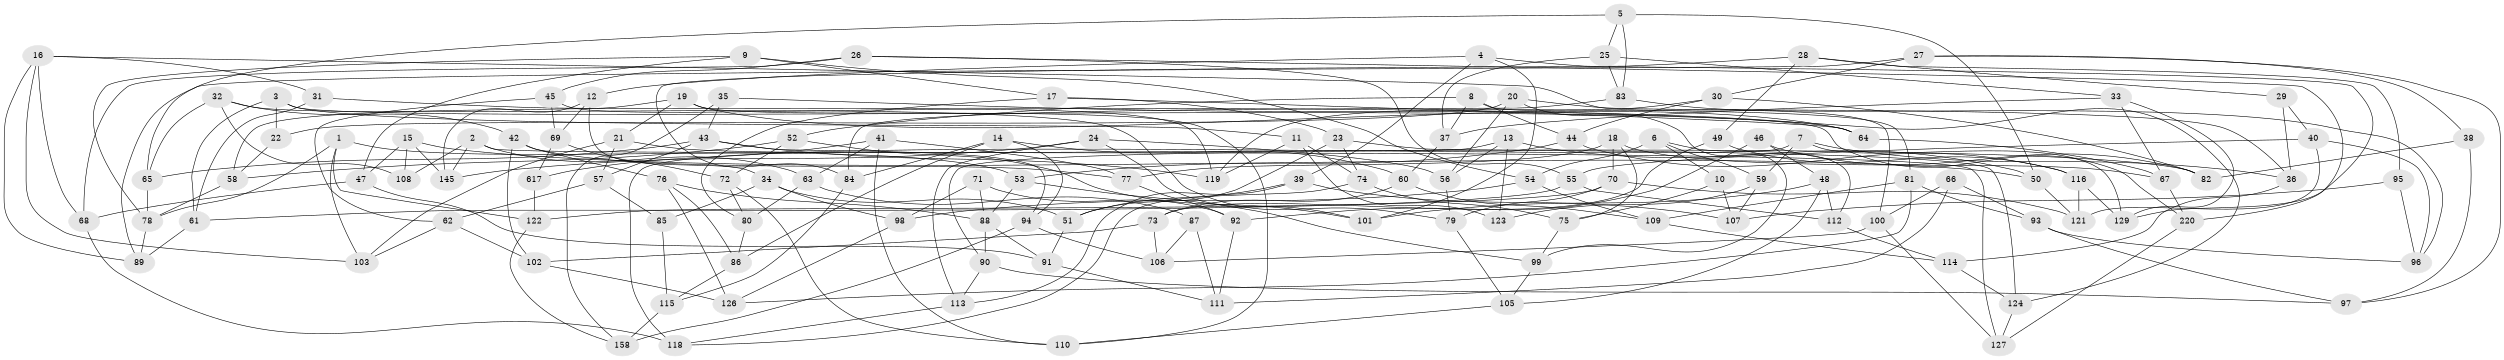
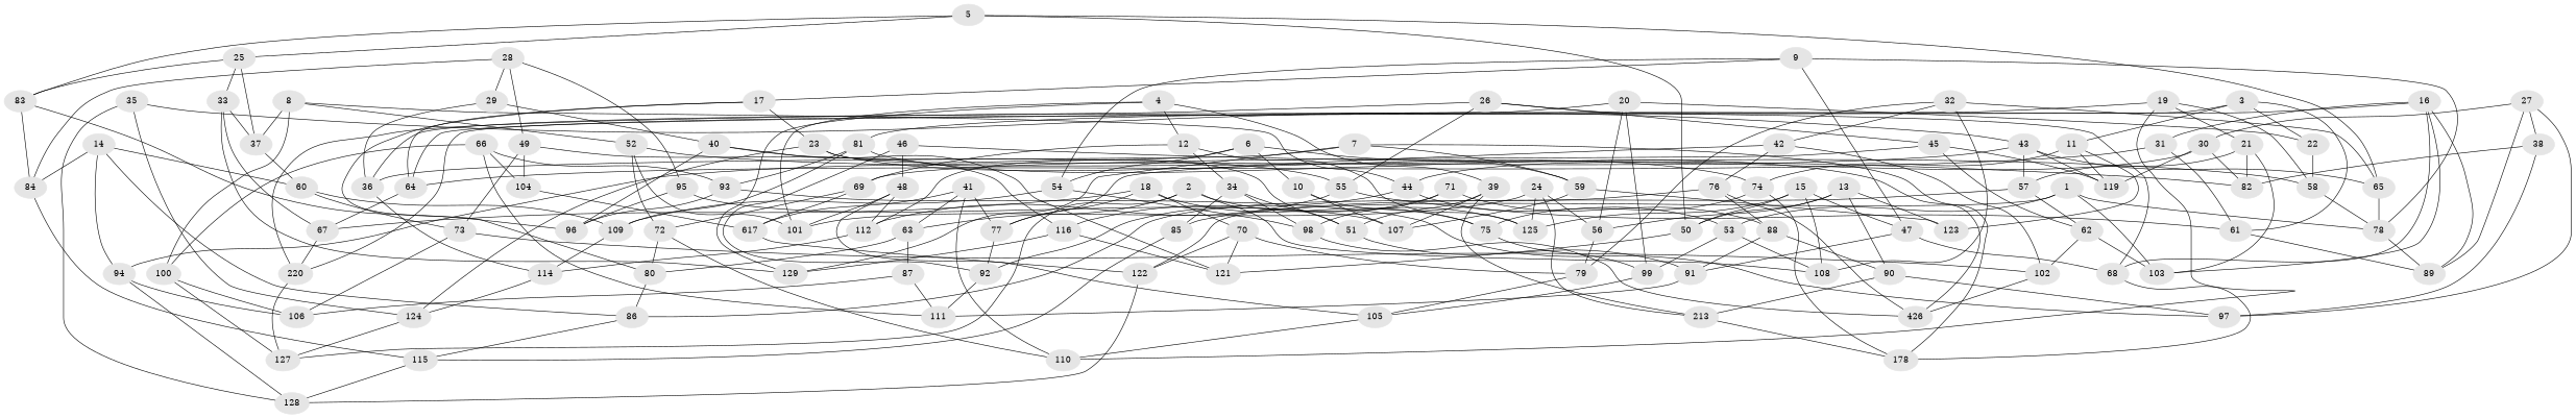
  graph {
    node [color=gray90 style=filled]
    1
    53
    78
    103
    122
    108
    99
    89
-   128 [label=158]
+   128
    2
    63
-   125 [label=145]
+   125
    127
    80
    87
    3
    11
    22
    61
    n20 [label=220]
    74
    119
    123
    58
    4
    12
    39
    101
    129
    34
    69
    107
    51
-   113
+   113 [label=213]
    5
    25
    50
    65
    83
    37
    33
    121
    84
    96
    6
    10
    54
    59
    112
    75
    98
    109
    114
    7
    36
-   118
+   118 [label=178]
    8
    44
    52
    100
    60
    116
    72
    106
    9
    17
    47
    23
    64
    68
    91
    46
    82
    48
    92
    85
    n77 [label=617]
    13
    56
    90
    79
    97
    14
    86
    94
    73
    115
    15
    16
    31
    81
    93
-   126
+   126 [label=426]
    124
    67
    18
    70
    77
    19
    21
    110
    57
    20
    105
    62
+   104
    24
    26
    45
    55
    27
    30
    38
    28
    29
    49
    95
    40
    32
    42
    76
    102
    35
    43
    71
    88
    41
    111
    66
    1 -- 53
    1 -- 78
    1 -- 103
    1 -- 122
-   53 -- 88
+   53 -- 108
    53 -- 99
    78 -- 89
    122 -- 128
    99 -- 105
    2 -- 108
    2 -- 63
    2 -- 125
    2 -- 127
    63 -- 80
    63 -- 87
    80 -- 86
    87 -- 106
    87 -- 111
    3 -- 11
    3 -- 22
    3 -- 61
    3 -- n20
    11 -- 74
    11 -- 119
    11 -- 123
    22 -- 58
    61 -- 89
    n20 -- 127
    74 -- 75
    74 -- 118
    58 -- 78
    4 -- 12
    4 -- 39
    4 -- 101
    4 -- 129
    12 -- 125
    12 -- 34
    12 -- 69
    39 -- 107
    39 -- 51
    39 -- 113
    34 -- 51
    34 -- 98
    34 -- 85
    69 -- 72
    69 -- n77
    51 -- 91
    113 -- 118
    5 -- 25
    5 -- 50
    5 -- 65
    5 -- 83
    25 -- 83
    25 -- 37
    25 -- 33
    50 -- 121
    65 -- 78
    83 -- 84
    83 -- 96
    37 -- 60
    33 -- 129
    33 -- 37
    33 -- 67
    84 -- 115
    6 -- 10
    6 -- 54
    6 -- 59
    6 -- 112
    10 -- 107
    10 -- 75
    54 -- 98
    54 -- 109
    59 -- 123
    59 -- 107
    112 -- 114
    75 -- 99
    98 -- 126
    109 -- 114
    114 -- 124
    7 -- 129
    7 -- 59
    7 -- 36
    7 -- 118
    36 -- 114
    8 -- 37
    8 -- 44
    8 -- 52
    8 -- 100
    44 -- 53
    44 -- 116
    52 -- 58
    52 -- 101
    52 -- 72
    100 -- 127
    100 -- 106
    60 -- 109
    60 -- 73
    116 -- 129
    116 -- 121
    72 -- 80
    72 -- 110
    9 -- 78
    9 -- 54
    9 -- 17
    9 -- 47
    17 -- 80
    17 -- 23
    17 -- 64
    47 -- 68
    47 -- 91
    23 -- 74
    23 -- 51
    23 -- 124
    64 -- 67
    68 -- 118
    91 -- 111
    46 -- 82
    46 -- 48
    46 -- 92
    48 -- 101
    48 -- 112
    48 -- 105
    92 -- 111
    85 -- 115
    n77 -- 122
    13 -- 123
    13 -- 50
    13 -- 56
    13 -- 90
    56 -- 79
    90 -- 113
    90 -- 97
    79 -- 105
    14 -- 84
    14 -- 60
    14 -- 86
    14 -- 94
    86 -- 115
    94 -- 128
    94 -- 106
    73 -- 106
    73 -- 102
    115 -- 128
    15 -- 108
    15 -- 125
    15 -- 50
    15 -- 47
    16 -- 103
    16 -- 89
    16 -- 68
    16 -- 31
    16 -- 81
    31 -- 61
    31 -- 64
    81 -- 109
    81 -- 93
    81 -- 126
    93 -- 96
    93 -- 97
    124 -- 127
    67 -- n20
    18 -- 75
    18 -- 67
    18 -- 70
    18 -- 77
    70 -- 122
    70 -- 121
    70 -- 79
    77 -- 92
    19 -- 58
    19 -- 64
    19 -- 21
    19 -- 110
    21 -- 103
    21 -- 82
    21 -- 57
    57 -- 85
    57 -- 62
    20 -- 99
    20 -- 22
    20 -- 36
    20 -- 56
    105 -- 110
    62 -- 103
    62 -- 102
+   104 -- n77
    24 -- 125
    24 -- 101
    24 -- 113
    24 -- 56
    26 -- n20
    26 -- 68
    26 -- 45
    26 -- 55
    45 -- 119
    45 -- 69
    45 -- 62
    55 -- 61
    55 -- 112
    27 -- 89
    27 -- 97
    27 -- 30
    27 -- 38
    30 -- 119
    30 -- 44
    30 -- 82
    38 -- 82
    38 -- 97
    28 -- 84
    28 -- 29
    28 -- 49
    28 -- 95
    29 -- 36
    29 -- 40
    49 -- 116
    49 -- 73
+   49 -- 104
    95 -- 107
    95 -- 96
    40 -- 121
    40 -- 96
    40 -- 55
    32 -- 108
    32 -- 65
    32 -- 79
    32 -- 42
    42 -- 77
    42 -- 76
    42 -- 102
    76 -- 86
    76 -- 126
    76 -- 88
    102 -- 126
    35 -- 128
    35 -- 124
    35 -- 43
    43 -- 119
    43 -- 65
    43 -- 94
    43 -- 57
    71 -- 98
    71 -- 92
    71 -- 88
    88 -- 91
    88 -- 90
    41 -- 63
    41 -- n77
    41 -- 77
    41 -- 110
    66 -- 100
    66 -- 93
+   66 -- 104
    66 -- 111
  }
